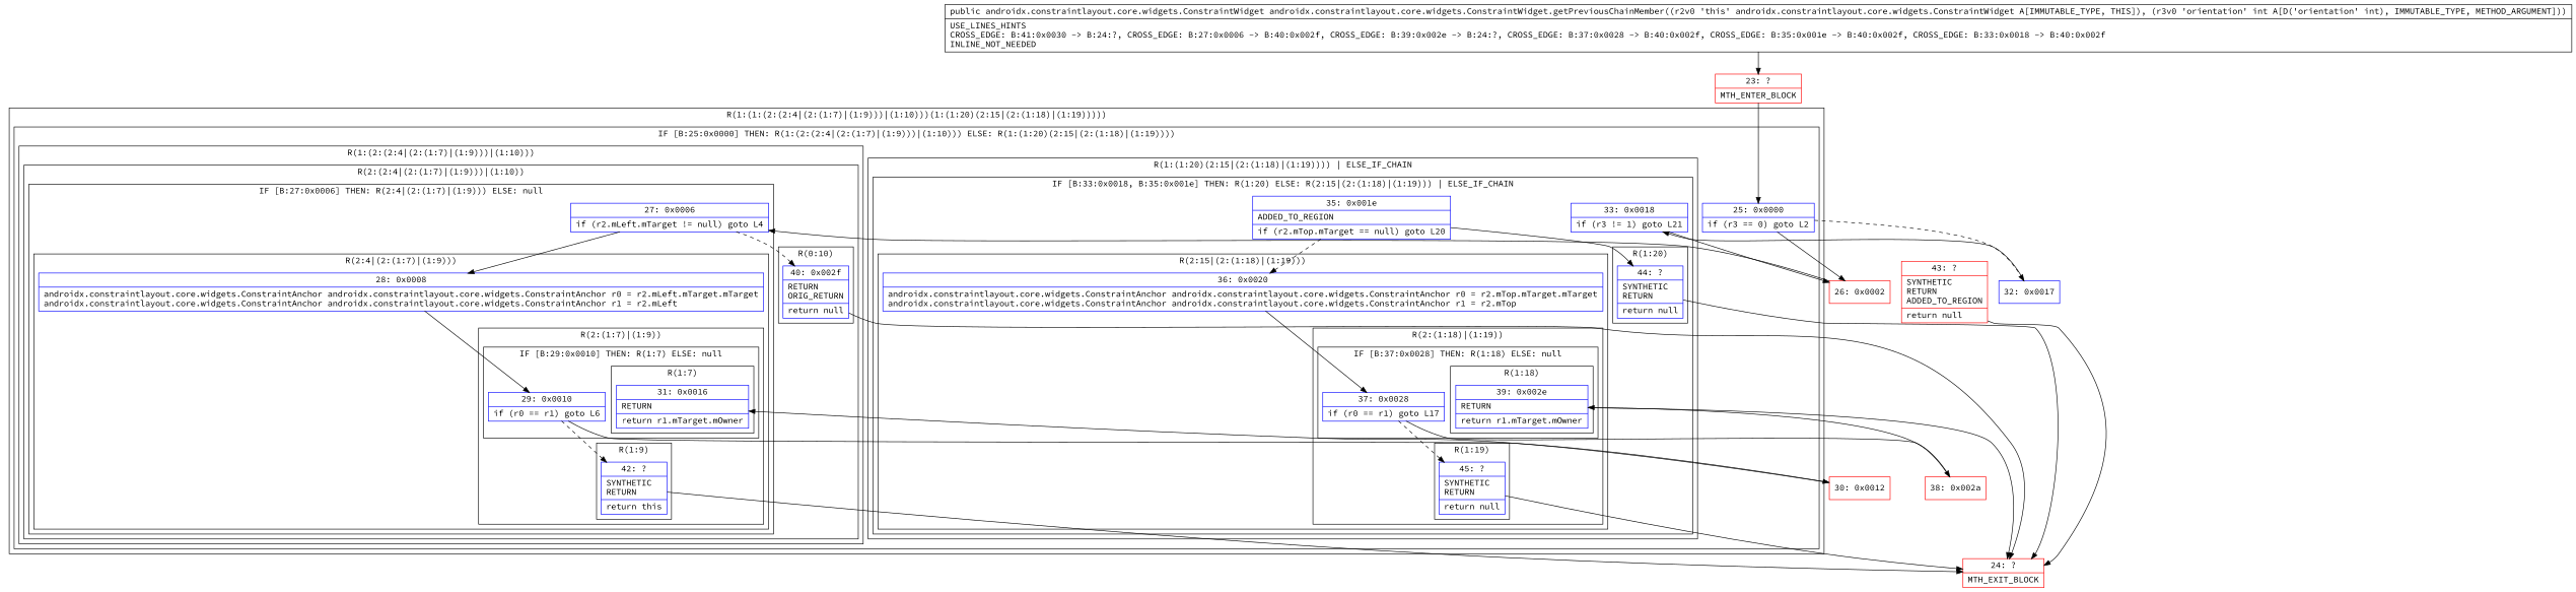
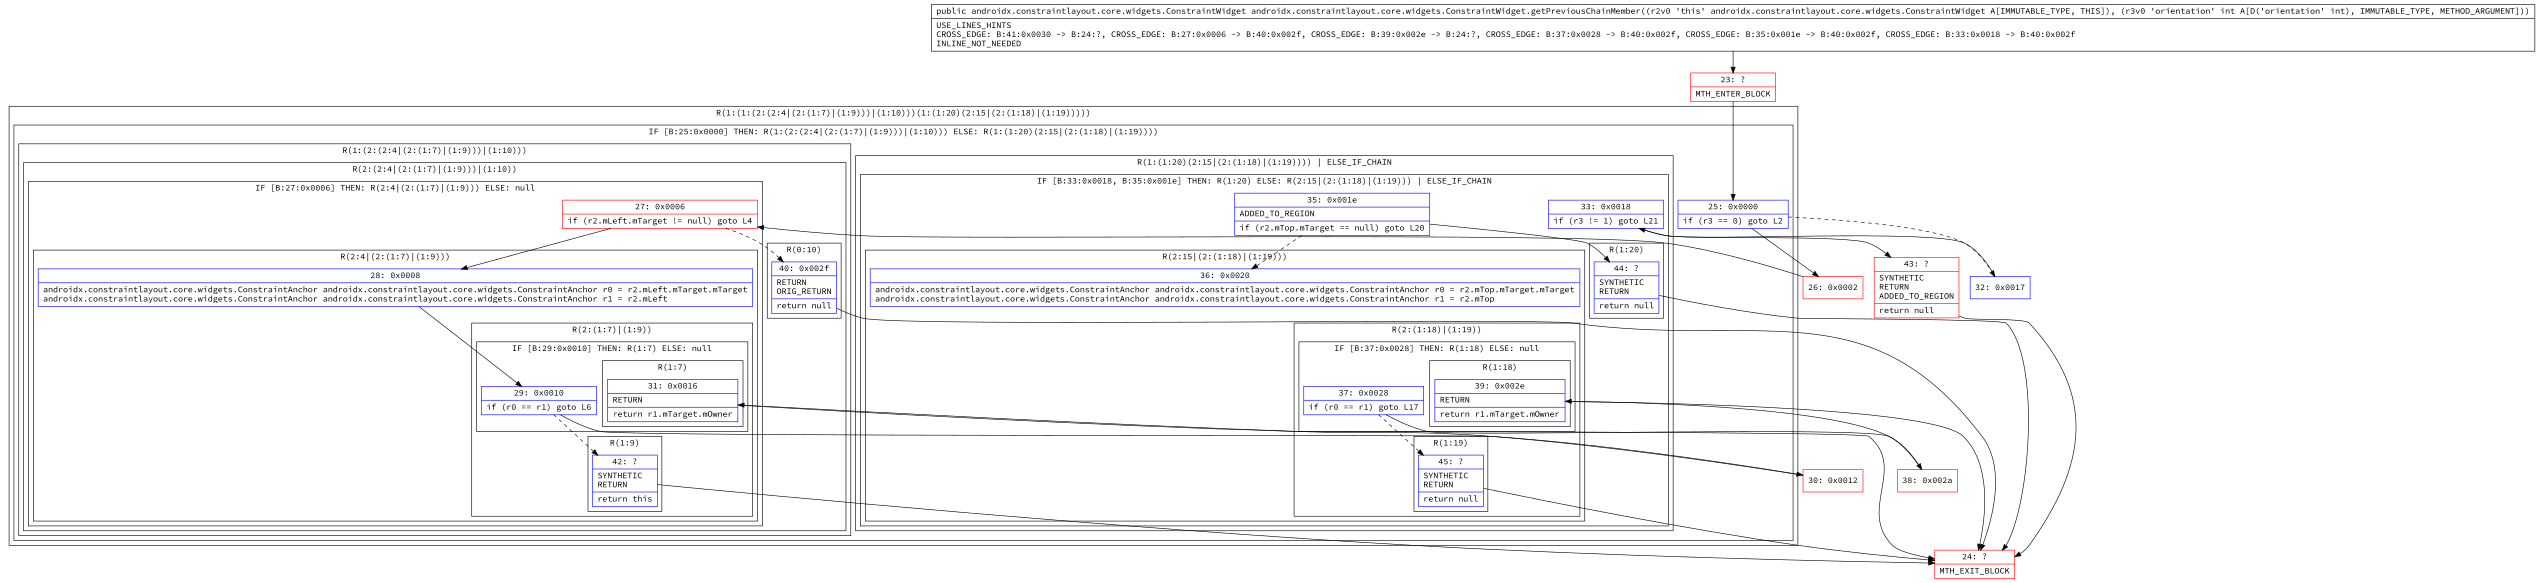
  digraph {
    fontname="Source Code Pro"
    node [color=blue fontname="Source Code Pro" shape=record]
    edge [fontname="Source Code Pro"]
    n1 [label="{31\:\ 0x0016|RETURN\l|return r1.mTarget.mOwner\l}"]
    n2 [label="{29\:\ 0x0010|if (r0 == r1) goto L6\l}"]
    n3 [label="{42\:\ ?|SYNTHETIC\lRETURN\l|return this\l}"]
    n4 [label="{28\:\ 0x0008|androidx.constraintlayout.core.widgets.ConstraintAnchor androidx.constraintlayout.core.widgets.ConstraintAnchor r0 = r2.mLeft.mTarget.mTarget\landroidx.constraintlayout.core.widgets.ConstraintAnchor androidx.constraintlayout.core.widgets.ConstraintAnchor r1 = r2.mLeft\l}"]
-   n5 [label="{27\:\ 0x0006|if (r2.mLeft.mTarget != null) goto L4\l}"]
+   n5 [color=red label="{27\:\ 0x0006|if (r2.mLeft.mTarget != null) goto L4\l}"]
    n6 [label="{40\:\ 0x002f|RETURN\lORIG_RETURN\l|return null\l}"]
    n7 [label="{44\:\ ?|SYNTHETIC\lRETURN\l|return null\l}"]
    n8 [label="{39\:\ 0x002e|RETURN\l|return r1.mTarget.mOwner\l}"]
    n9 [label="{37\:\ 0x0028|if (r0 == r1) goto L17\l}"]
    n10 [label="{45\:\ ?|SYNTHETIC\lRETURN\l|return null\l}"]
    n11 [label="{36\:\ 0x0020|androidx.constraintlayout.core.widgets.ConstraintAnchor androidx.constraintlayout.core.widgets.ConstraintAnchor r0 = r2.mTop.mTarget.mTarget\landroidx.constraintlayout.core.widgets.ConstraintAnchor androidx.constraintlayout.core.widgets.ConstraintAnchor r1 = r2.mTop\l}"]
    n12 [label="{33\:\ 0x0018|if (r3 != 1) goto L21\l}"]
    n13 [label="{35\:\ 0x001e|ADDED_TO_REGION\l|if (r2.mTop.mTarget == null) goto L20\l}"]
    n14 [label="{25\:\ 0x0000|if (r3 == 0) goto L2\l}"]
    n15 [color=red label="{24\:\ ?|MTH_EXIT_BLOCK\l}"]
    n16 [color=red label="{30\:\ 0x0012}"]
    n17 [color=red label="{38\:\ 0x002a}"]
    n18 [color=red label="{43\:\ ?|SYNTHETIC\lRETURN\lADDED_TO_REGION\l|return null\l}"]
    n19 [color=red label="{26\:\ 0x0002}"]
    n20 [label="{32\:\ 0x0017}"]
    n21 [color=red label="{23\:\ ?|MTH_ENTER_BLOCK\l}"]
    n22 [label="{public androidx.constraintlayout.core.widgets.ConstraintWidget androidx.constraintlayout.core.widgets.ConstraintWidget.getPreviousChainMember((r2v0 'this' androidx.constraintlayout.core.widgets.ConstraintWidget A[IMMUTABLE_TYPE, THIS]), (r3v0 'orientation' int A[D('orientation' int), IMMUTABLE_TYPE, METHOD_ARGUMENT]))  | USE_LINES_HINTS\lCROSS_EDGE: B:41:0x0030 \-\> B:24:?, CROSS_EDGE: B:27:0x0006 \-\> B:40:0x002f, CROSS_EDGE: B:39:0x002e \-\> B:24:?, CROSS_EDGE: B:37:0x0028 \-\> B:40:0x002f, CROSS_EDGE: B:35:0x001e \-\> B:40:0x002f, CROSS_EDGE: B:33:0x0018 \-\> B:40:0x002f\lINLINE_NOT_NEEDED\l}" color=""]
    subgraph cluster_1 {
      label="R(1:(1:(2:(2:4|(2:(1:7)|(1:9)))|(1:10)))(1:(1:20)(2:15|(2:(1:18)|(1:19)))))"
      subgraph cluster_2 {
        label="IF [B:25:0x0000] THEN: R(1:(2:(2:4|(2:(1:7)|(1:9)))|(1:10))) ELSE: R(1:(1:20)(2:15|(2:(1:18)|(1:19))))"
        n14
        subgraph cluster_3 {
          label="R(1:(2:(2:4|(2:(1:7)|(1:9)))|(1:10)))"
          subgraph cluster_4 {
            label="R(2:(2:4|(2:(1:7)|(1:9)))|(1:10))"
            subgraph cluster_5 {
              label="IF [B:27:0x0006] THEN: R(2:4|(2:(1:7)|(1:9))) ELSE: null"
              n5
              subgraph cluster_6 {
                label="R(2:4|(2:(1:7)|(1:9)))"
                n4
                subgraph cluster_7 {
                  label="R(2:(1:7)|(1:9))"
                  subgraph cluster_8 {
                    label="IF [B:29:0x0010] THEN: R(1:7) ELSE: null"
                    n2
                    subgraph cluster_9 {
                      label="R(1:7)"
                      n1
                    }
                  }
                  subgraph cluster_10 {
                    label="R(1:9)"
                    n3
                  }
                }
              }
            }
            subgraph cluster_11 {
              label="R(0:10)"
              n6
            }
          }
        }
        subgraph cluster_12 {
          label="R(1:(1:20)(2:15|(2:(1:18)|(1:19)))) | ELSE_IF_CHAIN\l"
          subgraph cluster_13 {
            label="IF [B:33:0x0018, B:35:0x001e] THEN: R(1:20) ELSE: R(2:15|(2:(1:18)|(1:19))) | ELSE_IF_CHAIN\l"
            n12
            n13
            subgraph cluster_14 {
              label="R(1:20)"
              n7
            }
            subgraph cluster_15 {
              label="R(2:15|(2:(1:18)|(1:19)))"
              n11
              subgraph cluster_16 {
                label="R(2:(1:18)|(1:19))"
                subgraph cluster_17 {
                  label="IF [B:37:0x0028] THEN: R(1:18) ELSE: null"
                  n9
                  subgraph cluster_18 {
                    label="R(1:18)"
                    n8
                  }
                }
                subgraph cluster_19 {
                  label="R(1:19)"
                  n10
                }
              }
            }
          }
        }
      }
    }
+   n1 -> n15
    n2 -> n3 [style=dashed]
    n2 -> n16
    n3 -> n15
    n4 -> n2
    n5 -> n4
    n5 -> n6 [style=dashed]
    n6 -> n15
    n7 -> n15
    n8 -> n15
    n9 -> n10 [style=dashed]
    n9 -> n17
    n10 -> n15
-   n11 -> n9
-   n12 -> n19
+   n12 -> n18
    n13 -> n7
    n13 -> n11 [style=dashed]
    n14 -> n19
    n14 -> n20 [style=dashed]
    n16 -> n1
    n17 -> n8
    n18 -> n15
    n19 -> n5
    n20 -> n12
    n21 -> n14
    n22 -> n21
  }
